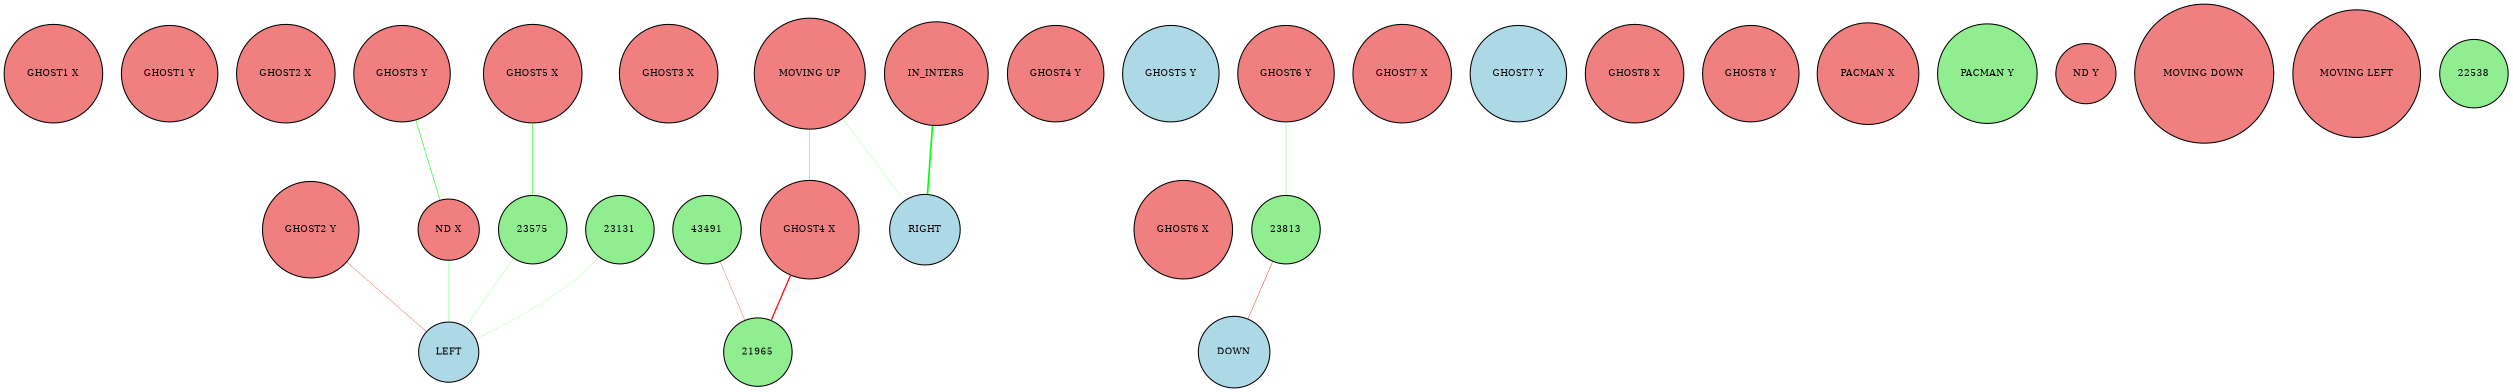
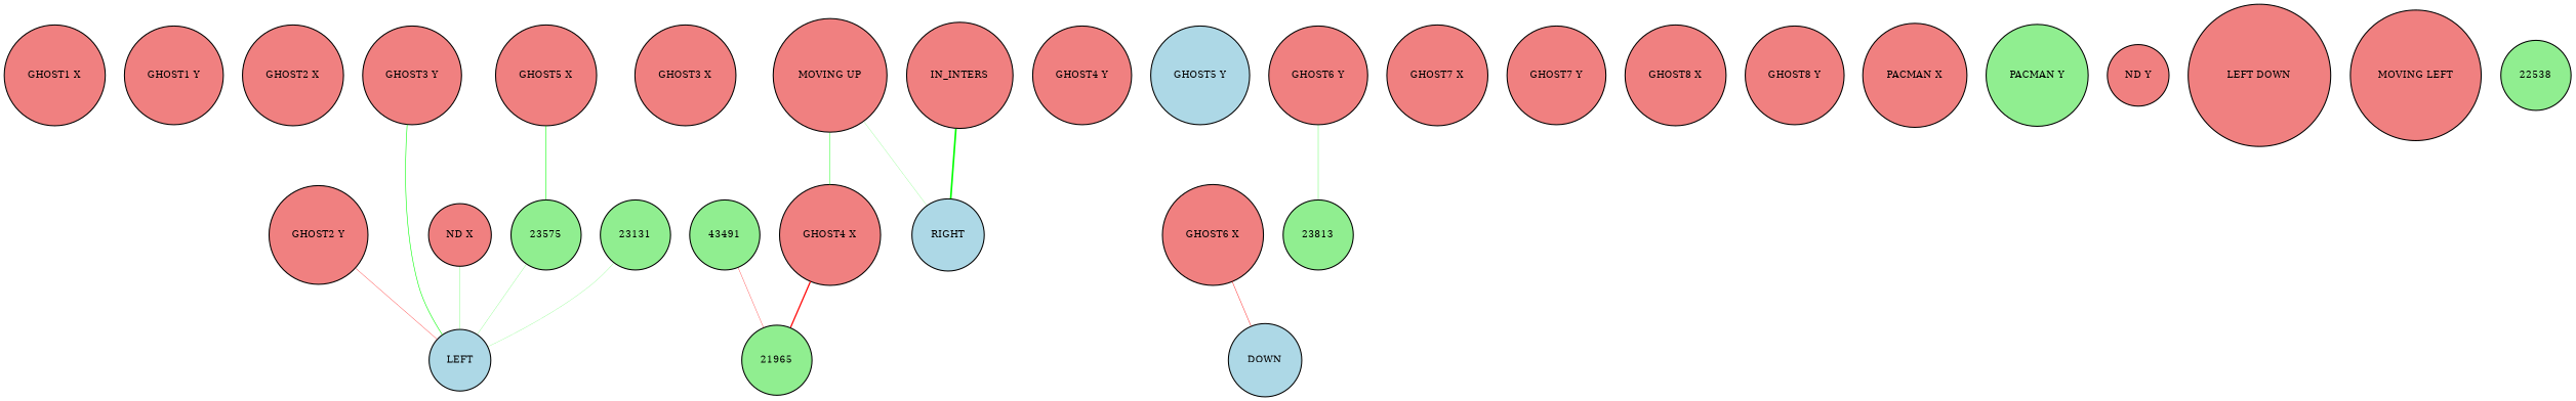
  digraph {
    node [bgcolor=black fillcolor=lightcoral fontsize=9 shape=circle style=filled]
    edge [arrowhead=none color=green style=solid]
    "GHOST1 X" [height=0.2 width=0.2]
    "GHOST1 Y" [height=0.2 width=0.2]
    "GHOST2 X" [height=0.2 width=0.2]
    "GHOST2 Y" [height=0.2 width=0.2]
    LEFT [fillcolor=lightblue height=0.2 width=0.2]
    "GHOST3 X" [height=0.2 width=0.2]
    "GHOST3 Y" [height=0.2 width=0.2]
    "GHOST4 X" [height=0.2 width=0.2]
    21965 [fillcolor=lightgreen height=0.2 width=0.2]
    "GHOST4 Y" [height=0.2 width=0.2]
    "GHOST5 X" [height=0.2 width=0.2]
    23575 [fillcolor=lightgreen height=0.2 width=0.2]
    "GHOST5 Y" [fillcolor=lightblue height=0.2 width=0.2]
    "GHOST6 X" [height=0.2 width=0.2]
    "GHOST6 Y" [height=0.2 width=0.2]
    23813 [fillcolor=lightgreen height=0.2 width=0.2]
    DOWN [fillcolor=lightblue height=0.2 width=0.2]
    "GHOST7 X" [height=0.2 width=0.2]
-   "GHOST7 Y" [fillcolor=lightblue height=0.2 width=0.2]
+   "GHOST7 Y" [height=0.2 width=0.2]
    "GHOST8 X" [height=0.2 width=0.2]
    "GHOST8 Y" [height=0.2 width=0.2]
    "PACMAN X" [height=0.2 width=0.2]
    "PACMAN Y" [fillcolor=lightgreen height=0.2 width=0.2]
    "ND X" [height=0.2 width=0.2]
    "ND Y" [height=0.2 width=0.2]
    IN_INTERS [height=0.2 width=0.2]
    RIGHT [fillcolor=lightblue height=0.2 width=0.2]
    "MOVING UP" [height=0.2 width=0.2]
-   "MOVING DOWN" [height=0.2 width=0.2]
+   "MOVING DOWN" [height=0.2 width=0.2 label="LEFT DOWN"]
    n30 [fillcolor=lightgreen height=0.2 label=43491 width=0.2]
    "MOVING LEFT" [height=0.2 width=0.2]
    22538 [fillcolor=lightgreen height=0.2 width=0.2]
    23131 [fillcolor=lightgreen height=0.2 width=0.2]
    "GHOST2 Y" -> LEFT [color=red penwidth=0.286034223830659]
-   "GHOST3 Y" -> "ND X" [penwidth=0.5367257035502698]
+   "GHOST3 Y" -> LEFT [penwidth=0.5367257035502698]
    "GHOST4 X" -> 21965 [color=red penwidth=1.1692656738106186]
    "GHOST5 X" -> 23575 [penwidth=0.5403914458148095]
    23575 -> LEFT [penwidth=0.16695494367425334]
    "GHOST6 Y" -> 23813 [penwidth=0.2767399406526068]
-   23813 -> DOWN [color=red penwidth=0.38807518441684774]
+   "GHOST6 X" -> DOWN [color=red penwidth=0.38807518441684774]
    "ND X" -> LEFT [penwidth=0.21409425939189355]
    IN_INTERS -> RIGHT [penwidth=1.5892295859872438]
    "MOVING UP" -> "GHOST4 X" [penwidth=0.39428762900163306]
    "MOVING UP" -> RIGHT [penwidth=0.14782703898408545]
    n30 -> 21965 [color=red penwidth=0.27544073351893955]
    23131 -> LEFT [penwidth=0.15025691804392508]
  }
